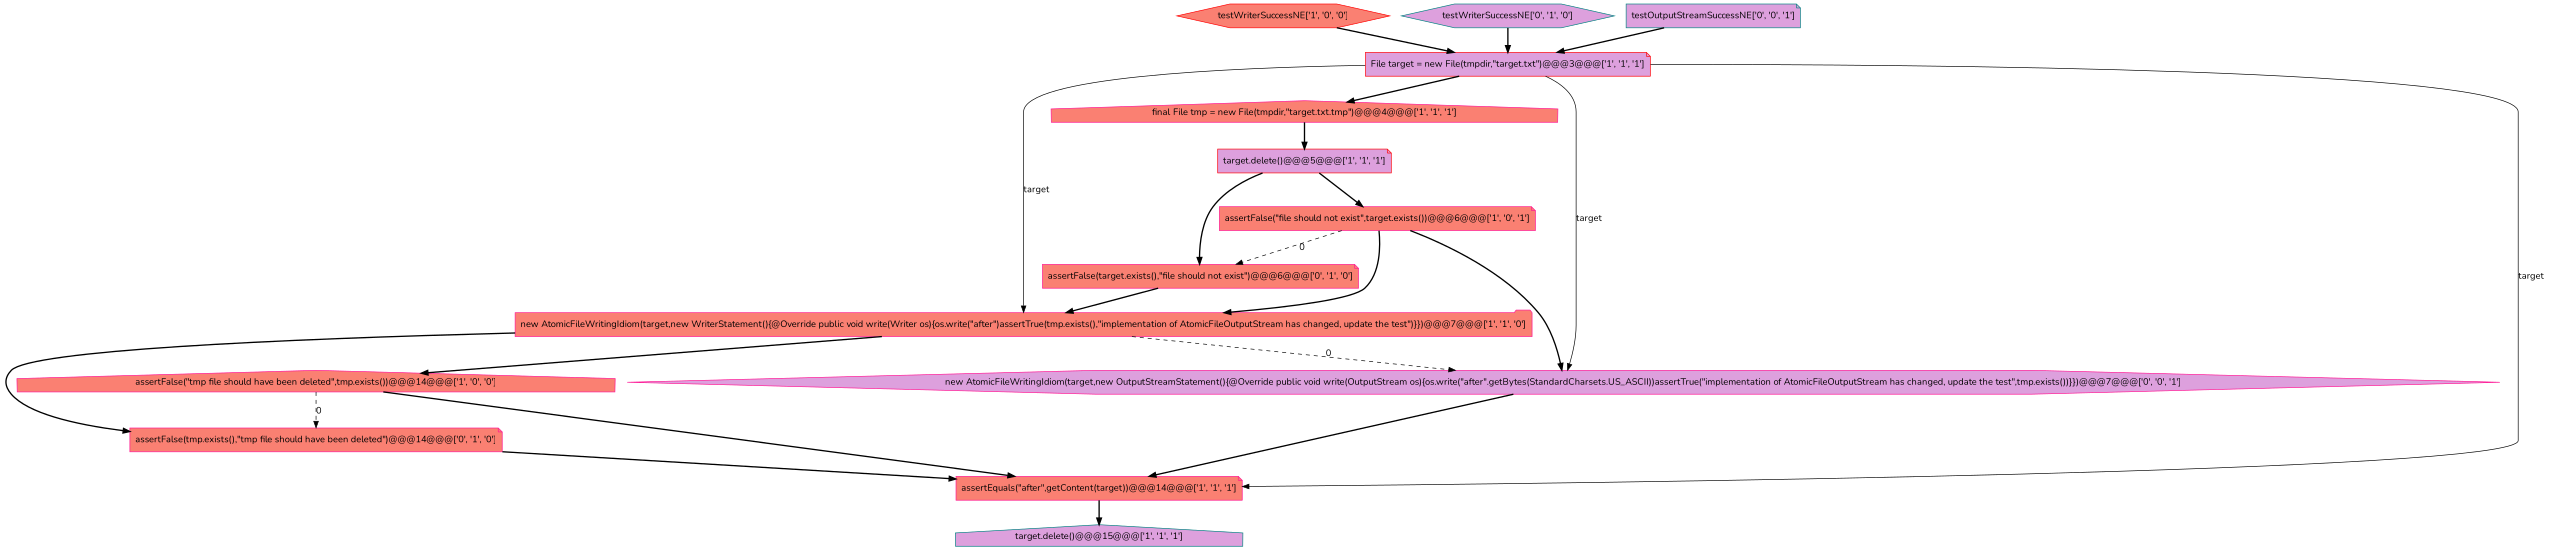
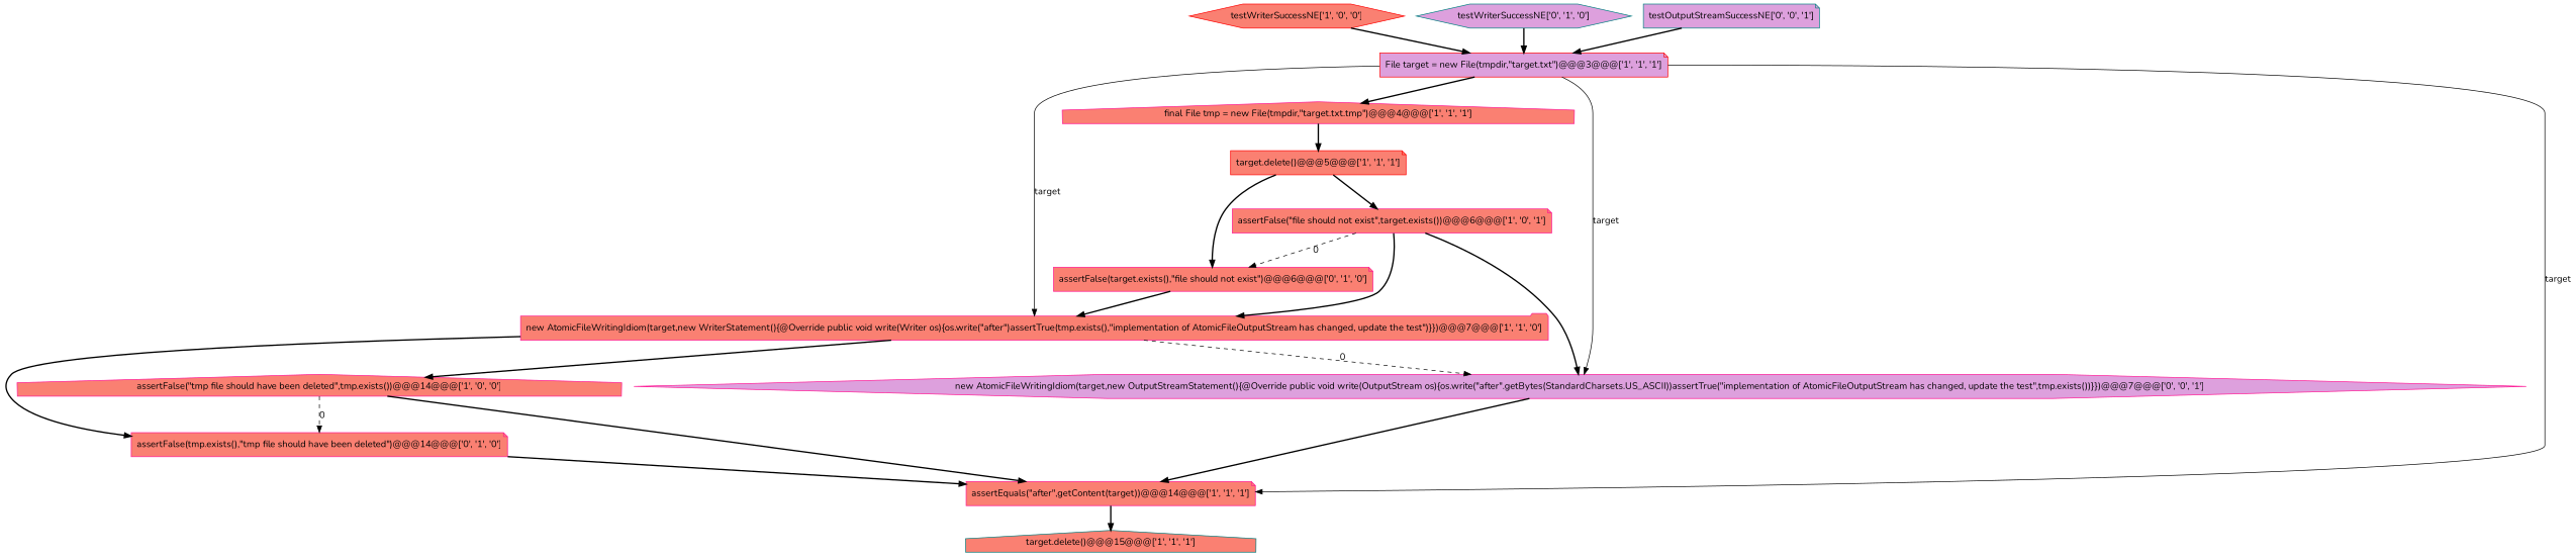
  digraph {
    fontname=Nunito
    node [color=deeppink fillcolor=salmon fontname=Nunito shape=note style=filled]
    edge [fontname=Nunito style=bold]
    n1 [label="final File tmp = new File(tmpdir,\"target.txt.tmp\")@@@4@@@['1', '1', '1']" shape=house]
-   n2 [color=red fillcolor=plum label="target.delete()@@@5@@@['1', '1', '1']"]
+   n2 [color=red label="target.delete()@@@5@@@['1', '1', '1']"]
    n3 [label="assertFalse(target.exists(),\"file should not exist\")@@@6@@@['0', '1', '0']"]
    n4 [label="assertFalse(\"file should not exist\",target.exists())@@@6@@@['1', '0', '1']"]
    n5 [color=red label="testWriterSuccessNE['1', '0', '0']" shape=hexagon]
    n6 [color=red fillcolor=plum label="File target = new File(tmpdir,\"target.txt\")@@@3@@@['1', '1', '1']"]
    n7 [label="new AtomicFileWritingIdiom(target,new WriterStatement(){@Override public void write(Writer os){os.write(\"after\")assertTrue(tmp.exists(),\"implementation of AtomicFileOutputStream has changed, update the test\")}})@@@7@@@['1', '1', '0']" shape=folder]
    n8 [label="assertEquals(\"after\",getContent(target))@@@14@@@['1', '1', '1']"]
    n9 [fillcolor=plum label="new AtomicFileWritingIdiom(target,new OutputStreamStatement(){@Override public void write(OutputStream os){os.write(\"after\".getBytes(StandardCharsets.US_ASCII))assertTrue(\"implementation of AtomicFileOutputStream has changed, update the test\",tmp.exists())}})@@@7@@@['0', '0', '1']" shape=hexagon]
    n10 [label="assertFalse(tmp.exists(),\"tmp file should have been deleted\")@@@14@@@['0', '1', '0']"]
    n11 [label="assertFalse(\"tmp file should have been deleted\",tmp.exists())@@@14@@@['1', '0', '0']" shape=house]
-   n12 [color=teal fillcolor=plum label="target.delete()@@@15@@@['1', '1', '1']" shape=house]
+   n12 [color=teal label="target.delete()@@@15@@@['1', '1', '1']" shape=house]
    n13 [color=teal fillcolor=plum label="testWriterSuccessNE['0', '1', '0']" shape=hexagon]
    n14 [color=teal fillcolor=plum label="testOutputStreamSuccessNE['0', '0', '1']"]
    n1 -> n2
    n2 -> n3
    n2 -> n4
    n3 -> n7
    n4 -> n3 [label=0 style=dashed]
    n4 -> n7
    n4 -> n9
    n5 -> n6
    n6 -> n1
    n6 -> n7 [label=target style=solid]
    n6 -> n8 [label=target style=solid]
    n6 -> n9 [label=target style=solid]
    n7 -> n9 [label=0 style=dashed]
    n7 -> n10
    n7 -> n11
    n8 -> n12
    n9 -> n8
    n10 -> n8
    n11 -> n8
    n11 -> n10 [label=0 style=dashed]
    n13 -> n6
    n14 -> n6
  }
